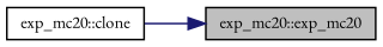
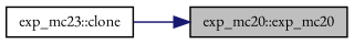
  digraph {
    rankdir=RL
    fontname="EB Garamond"
    node [color=black fontname="EB Garamond" fontsize=10 shape=record style=filled]
    n1 [fillcolor=grey75 fontcolor=black height=0.2 label="exp_mc20::exp_mc20" width=0.4]
-   n2 [fillcolor=white height=0.2 label="exp_mc20::clone" width=0.4]
+   n2 [fillcolor=white height=0.2 label="exp_mc23::clone" width=0.4]
    n1 -> n2 [color=midnightblue dir=back fontname="EB Garamond" fontsize=10 labelfontname=Helvetica labelfontsize=10 style=solid]
  }
